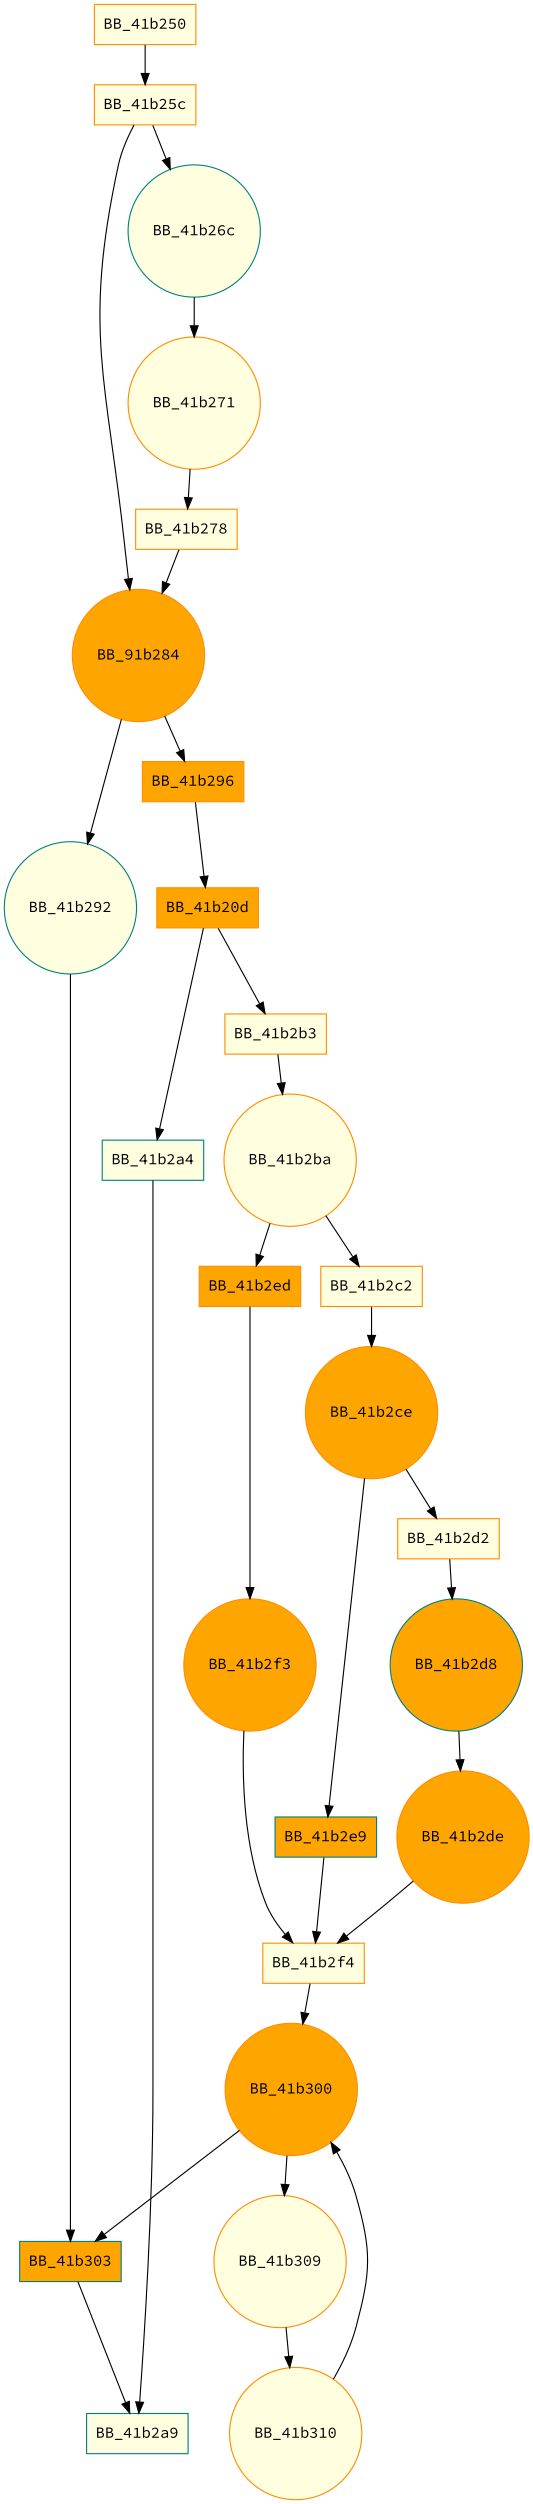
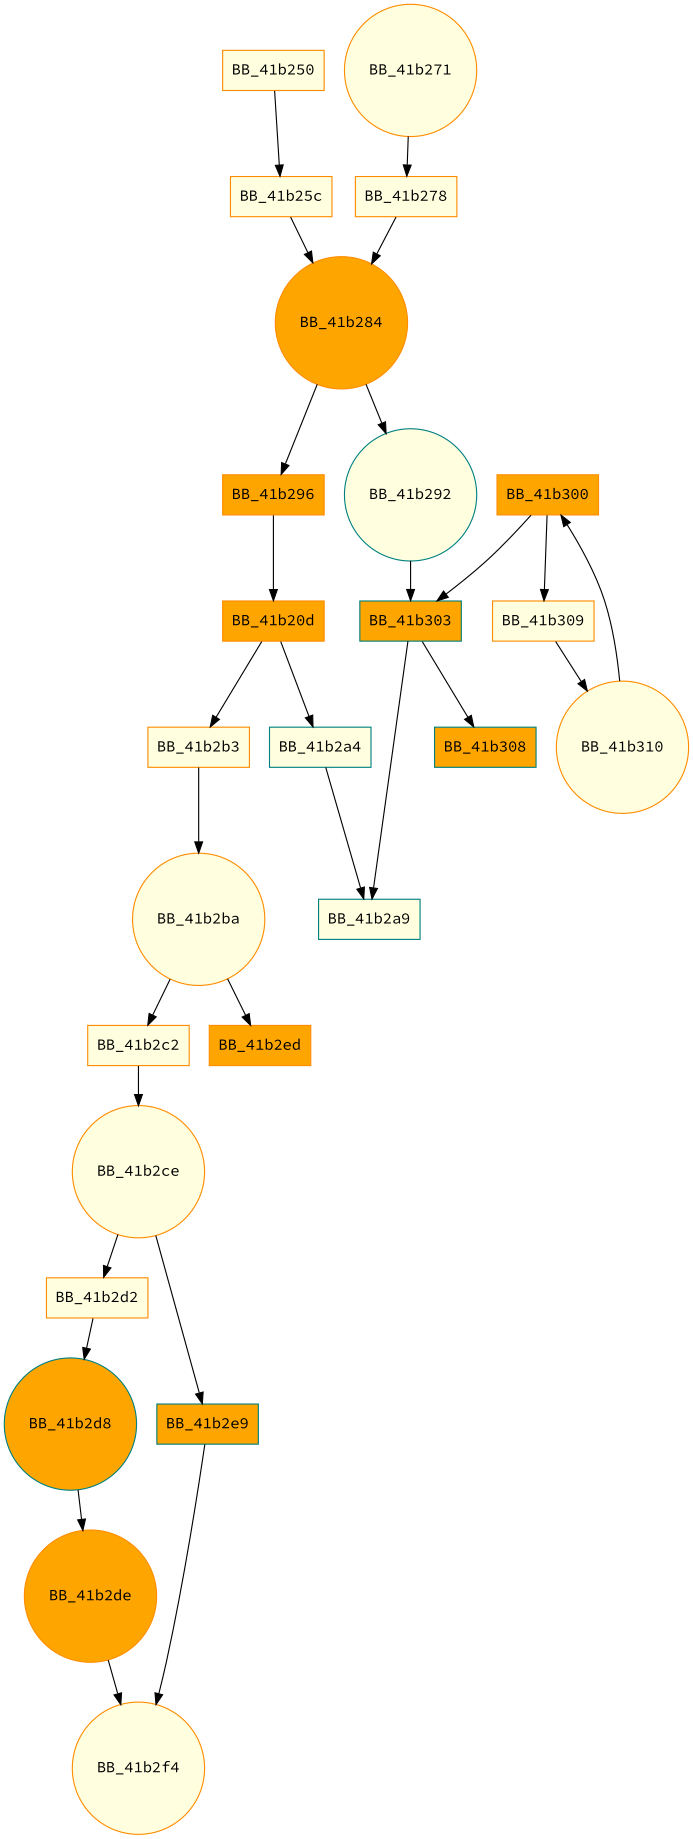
  digraph {
    fontname="Source Code Pro"
    node [color=darkorange fillcolor=lightyellow fontname="Source Code Pro" shape=box style=filled]
    edge [fontname="Source Code Pro"]
    BB_41b250
    BB_41b25c
-   BB_41b26c [color=teal shape=circle]
-   BB_41b284 [fillcolor=orange shape=circle label=BB_91b284]
+   BB_41b284 [fillcolor=orange shape=circle]
    BB_41b271 [shape=circle]
    BB_41b292 [color=teal shape=circle]
    BB_41b296 [fillcolor=orange]
    BB_41b278
    BB_41b303 [color=teal fillcolor=orange]
    n10 [fillcolor=orange label=BB_41b20d]
+   BB_41b308 [color=teal fillcolor=orange]
    BB_41b2a9 [color=teal]
    BB_41b2a4 [color=teal]
    BB_41b2b3
    BB_41b2ba [shape=circle]
    BB_41b2c2
    BB_41b2ed [fillcolor=orange]
-   BB_41b2ce [fillcolor=orange shape=circle]
-   BB_41b2f3 [fillcolor=orange shape=circle]
+   BB_41b2ce [shape=circle]
    BB_41b2d2
    BB_41b2e9 [color=teal fillcolor=orange]
-   BB_41b2f4
+   BB_41b2f4 [shape=circle]
    BB_41b2d8 [color=teal fillcolor=orange shape=circle]
    BB_41b2de [fillcolor=orange shape=circle]
-   BB_41b300 [fillcolor=orange shape=circle]
-   BB_41b309 [shape=circle]
+   BB_41b300 [fillcolor=orange]
+   BB_41b309
    BB_41b310 [shape=circle]
    BB_41b250 -> BB_41b25c
-   BB_41b25c -> BB_41b26c
    BB_41b25c -> BB_41b284
-   BB_41b26c -> BB_41b271
    BB_41b284 -> BB_41b292
    BB_41b284 -> BB_41b296
    BB_41b271 -> BB_41b278
    BB_41b292 -> BB_41b303
    BB_41b296 -> n10
    BB_41b278 -> BB_41b284
+   BB_41b303 -> BB_41b308
    BB_41b303 -> BB_41b2a9
    n10 -> BB_41b2a4
    n10 -> BB_41b2b3
    BB_41b2a4 -> BB_41b2a9
    BB_41b2b3 -> BB_41b2ba
    BB_41b2ba -> BB_41b2c2
    BB_41b2ba -> BB_41b2ed
    BB_41b2c2 -> BB_41b2ce
-   BB_41b2ed -> BB_41b2f3
    BB_41b2ce -> BB_41b2d2
    BB_41b2ce -> BB_41b2e9
-   BB_41b2f3 -> BB_41b2f4
    BB_41b2d2 -> BB_41b2d8
    BB_41b2e9 -> BB_41b2f4
-   BB_41b2f4 -> BB_41b300
    BB_41b2d8 -> BB_41b2de
    BB_41b2de -> BB_41b2f4
    BB_41b300 -> BB_41b303
    BB_41b300 -> BB_41b309
    BB_41b309 -> BB_41b310
    BB_41b310 -> BB_41b300
  }
